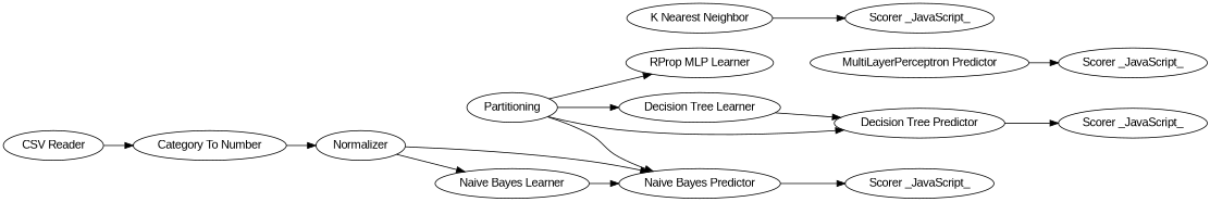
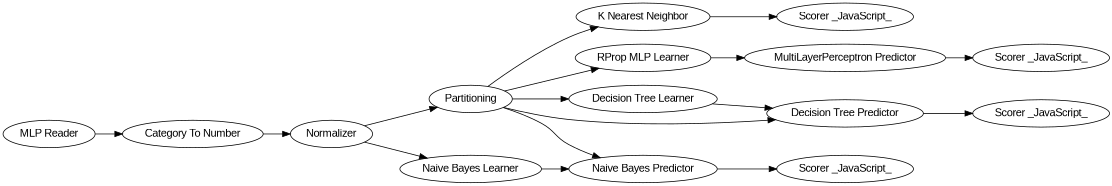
  digraph {
    fontname="Liberation Sans"
    rankdir=LR
    node [fontname="Liberation Sans"]
    edge [fontname="Liberation Sans"]
    n1 [label="K Nearest Neighbor"]
    n2 [label="Scorer _JavaScript_"]
    n3 [label=Partitioning]
    n4 [label="RProp MLP Learner"]
    n5 [label="Naive Bayes Predictor"]
    n6 [label="Decision Tree Learner"]
    n7 [label="Decision Tree Predictor"]
    n8 [label="MultiLayerPerceptron Predictor"]
    n9 [label="Naive Bayes Learner"]
    n10 [label="Scorer _JavaScript_"]
    n11 [label="Scorer _JavaScript_"]
    n12 [label="Scorer _JavaScript_"]
    n13 [label=Normalizer]
-   n14 [label="CSV Reader"]
+   n14 [label="MLP Reader"]
    n15 [label="Category To Number"]
    n1 -> n2
+   n3 -> n1
    n3 -> n4
    n3 -> n5
    n3 -> n6
    n3 -> n7
+   n4 -> n8
    n5 -> n10
    n6 -> n7
    n7 -> n12
    n8 -> n11
    n9 -> n5
-   n13 -> n5
+   n13 -> n3
    n13 -> n9
    n14 -> n15
    n15 -> n13
  }
